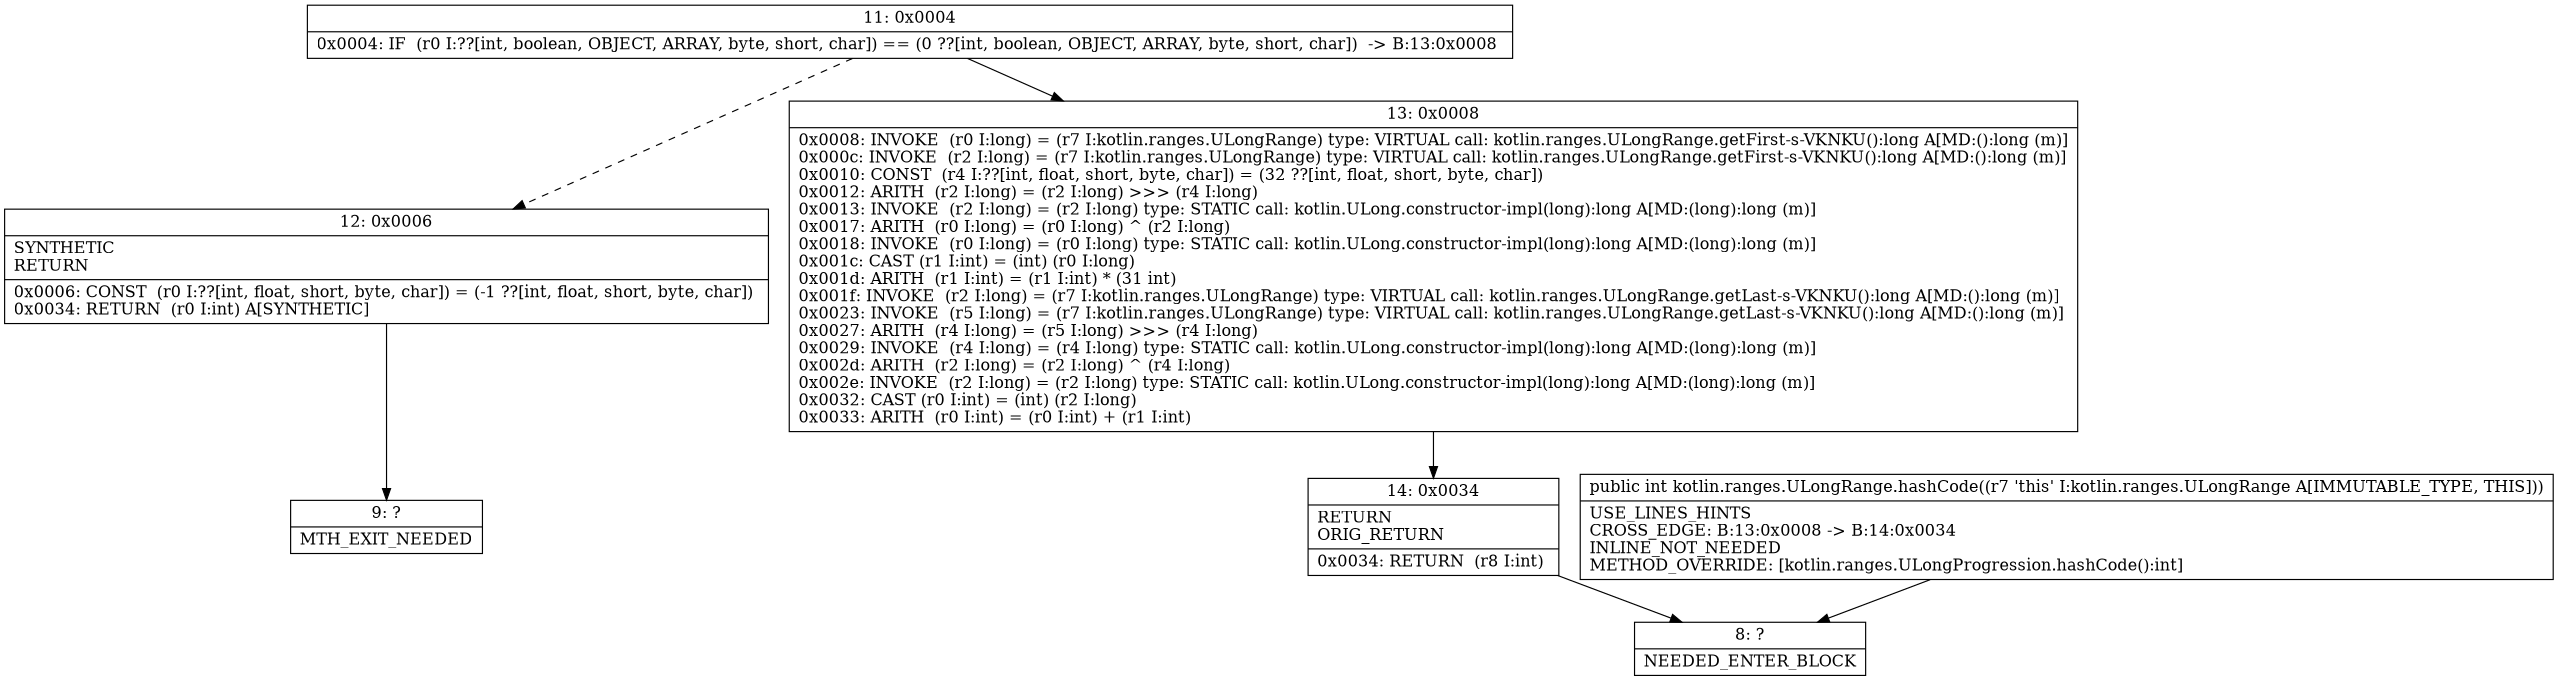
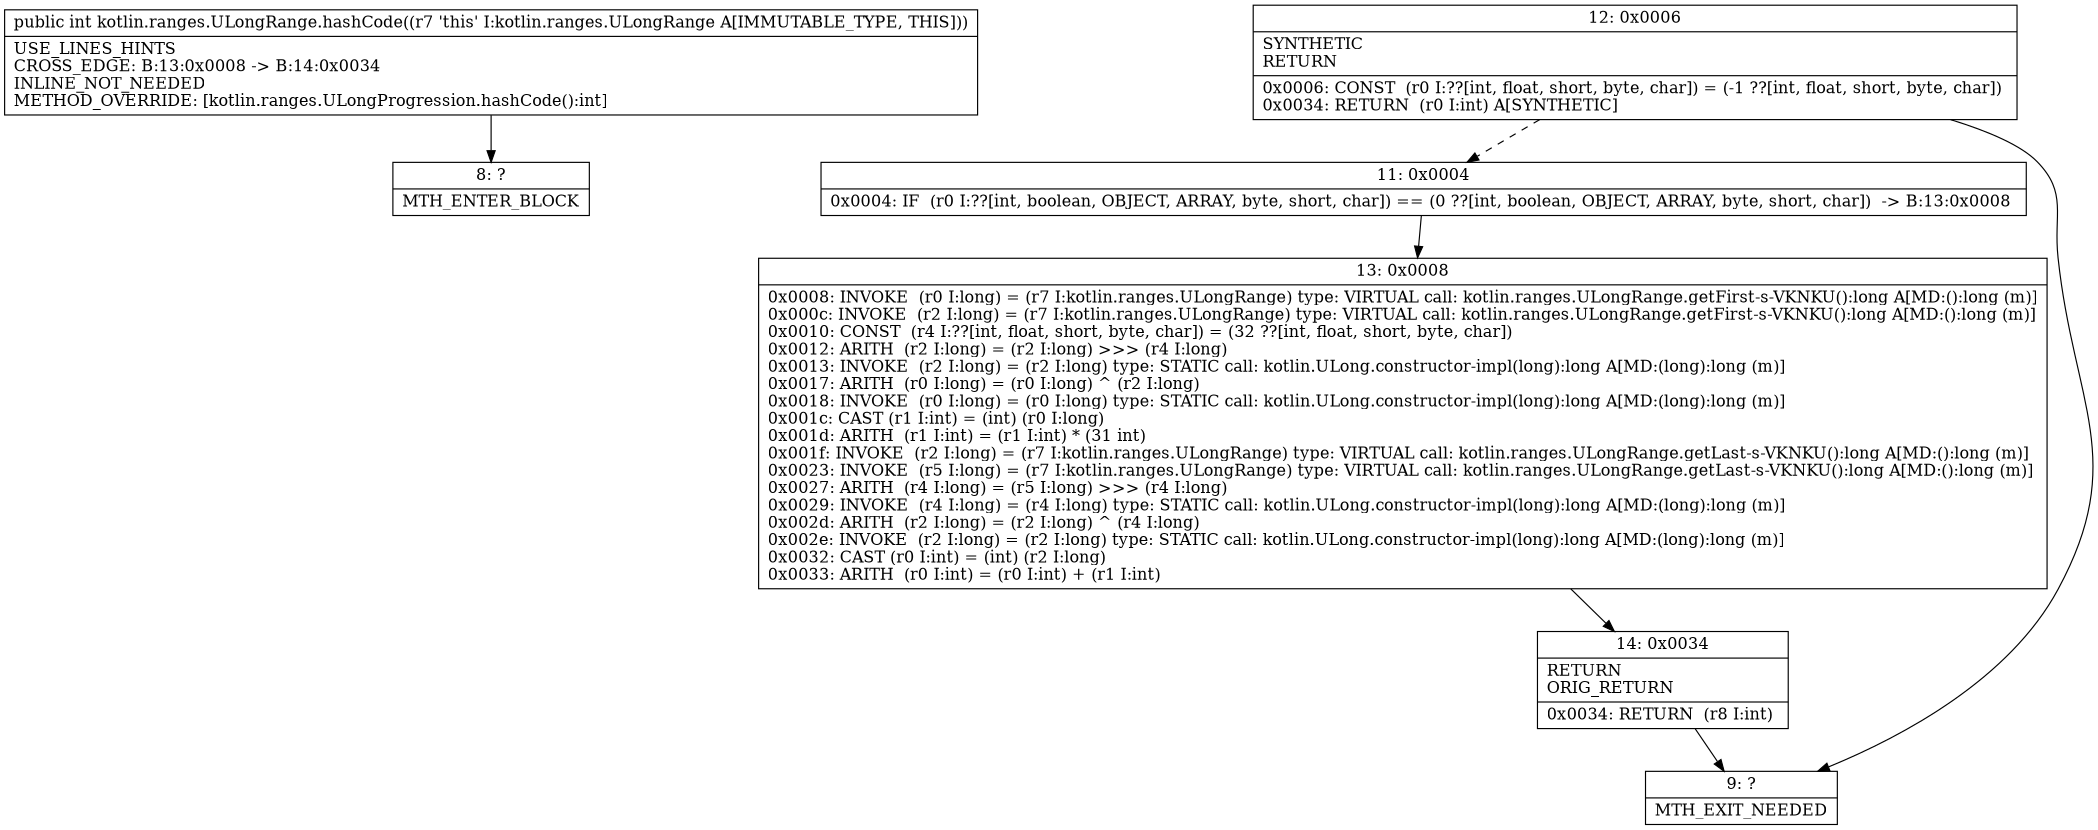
  digraph {
    node [shape=record]
-   n1 [label="{8\:\ ?|NEEDED_ENTER_BLOCK\l}"]
+   n1 [label="{8\:\ ?|MTH_ENTER_BLOCK\l}"]
    n2 [label="{11\:\ 0x0004|0x0004: IF  (r0 I:??[int, boolean, OBJECT, ARRAY, byte, short, char]) == (0 ??[int, boolean, OBJECT, ARRAY, byte, short, char])  \-\> B:13:0x0008 \l}"]
    n3 [label="{12\:\ 0x0006|SYNTHETIC\lRETURN\l|0x0006: CONST  (r0 I:??[int, float, short, byte, char]) = (\-1 ??[int, float, short, byte, char]) \l0x0034: RETURN  (r0 I:int) A[SYNTHETIC]\l}"]
    n4 [label="{13\:\ 0x0008|0x0008: INVOKE  (r0 I:long) = (r7 I:kotlin.ranges.ULongRange) type: VIRTUAL call: kotlin.ranges.ULongRange.getFirst\-s\-VKNKU():long A[MD:():long (m)]\l0x000c: INVOKE  (r2 I:long) = (r7 I:kotlin.ranges.ULongRange) type: VIRTUAL call: kotlin.ranges.ULongRange.getFirst\-s\-VKNKU():long A[MD:():long (m)]\l0x0010: CONST  (r4 I:??[int, float, short, byte, char]) = (32 ??[int, float, short, byte, char]) \l0x0012: ARITH  (r2 I:long) = (r2 I:long) \>\>\> (r4 I:long) \l0x0013: INVOKE  (r2 I:long) = (r2 I:long) type: STATIC call: kotlin.ULong.constructor\-impl(long):long A[MD:(long):long (m)]\l0x0017: ARITH  (r0 I:long) = (r0 I:long) ^ (r2 I:long) \l0x0018: INVOKE  (r0 I:long) = (r0 I:long) type: STATIC call: kotlin.ULong.constructor\-impl(long):long A[MD:(long):long (m)]\l0x001c: CAST (r1 I:int) = (int) (r0 I:long) \l0x001d: ARITH  (r1 I:int) = (r1 I:int) * (31 int) \l0x001f: INVOKE  (r2 I:long) = (r7 I:kotlin.ranges.ULongRange) type: VIRTUAL call: kotlin.ranges.ULongRange.getLast\-s\-VKNKU():long A[MD:():long (m)]\l0x0023: INVOKE  (r5 I:long) = (r7 I:kotlin.ranges.ULongRange) type: VIRTUAL call: kotlin.ranges.ULongRange.getLast\-s\-VKNKU():long A[MD:():long (m)]\l0x0027: ARITH  (r4 I:long) = (r5 I:long) \>\>\> (r4 I:long) \l0x0029: INVOKE  (r4 I:long) = (r4 I:long) type: STATIC call: kotlin.ULong.constructor\-impl(long):long A[MD:(long):long (m)]\l0x002d: ARITH  (r2 I:long) = (r2 I:long) ^ (r4 I:long) \l0x002e: INVOKE  (r2 I:long) = (r2 I:long) type: STATIC call: kotlin.ULong.constructor\-impl(long):long A[MD:(long):long (m)]\l0x0032: CAST (r0 I:int) = (int) (r2 I:long) \l0x0033: ARITH  (r0 I:int) = (r0 I:int) + (r1 I:int) \l}"]
    n5 [label="{9\:\ ?|MTH_EXIT_NEEDED\l}"]
    n6 [label="{14\:\ 0x0034|RETURN\lORIG_RETURN\l|0x0034: RETURN  (r8 I:int) \l}"]
    n7 [label="{public int kotlin.ranges.ULongRange.hashCode((r7 'this' I:kotlin.ranges.ULongRange A[IMMUTABLE_TYPE, THIS]))  | USE_LINES_HINTS\lCROSS_EDGE: B:13:0x0008 \-\> B:14:0x0034\lINLINE_NOT_NEEDED\lMETHOD_OVERRIDE: [kotlin.ranges.ULongProgression.hashCode():int]\l}"]
-   n2 -> n3 [style=dashed]
+   n3 -> n2 [style=dashed]
    n2 -> n4
    n3 -> n5
    n4 -> n6
-   n6 -> n1
+   n6 -> n5
    n7 -> n1
  }
